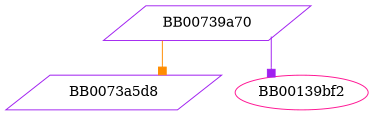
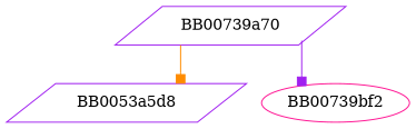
  digraph {
    splines=ortho
    node [color=purple shape=parallelogram]
    edge [arrowhead=box]
    BB00739a70
-   BB0073a5d8
-   BB00739bf2 [color=deeppink shape=ellipse label=BB00139bf2]
+   BB0073a5d8 [label=BB0053a5d8]
+   BB00739bf2 [color=deeppink shape=ellipse]
    BB00739a70 -> BB0073a5d8 [color=darkorange]
    BB00739a70 -> BB00739bf2 [color=purple]
  }
